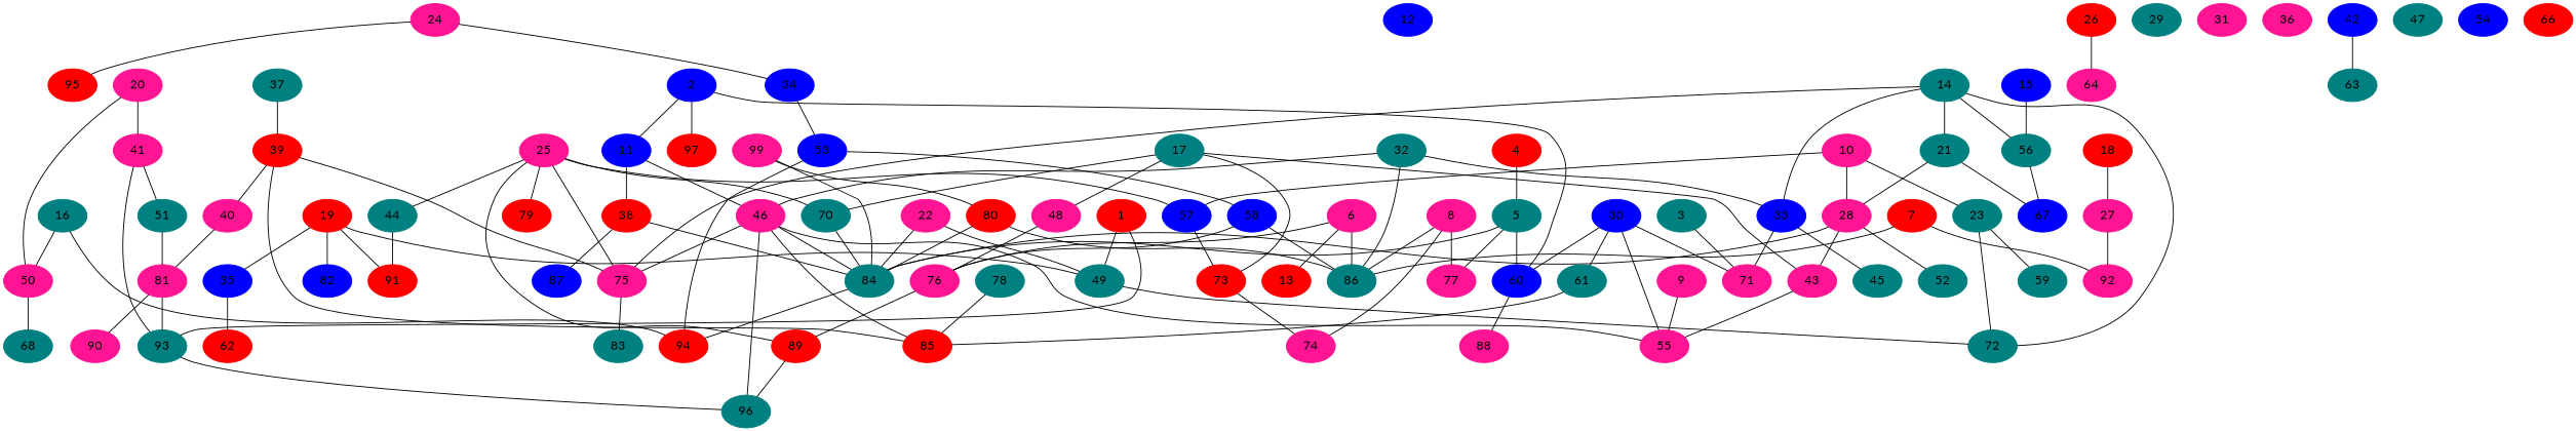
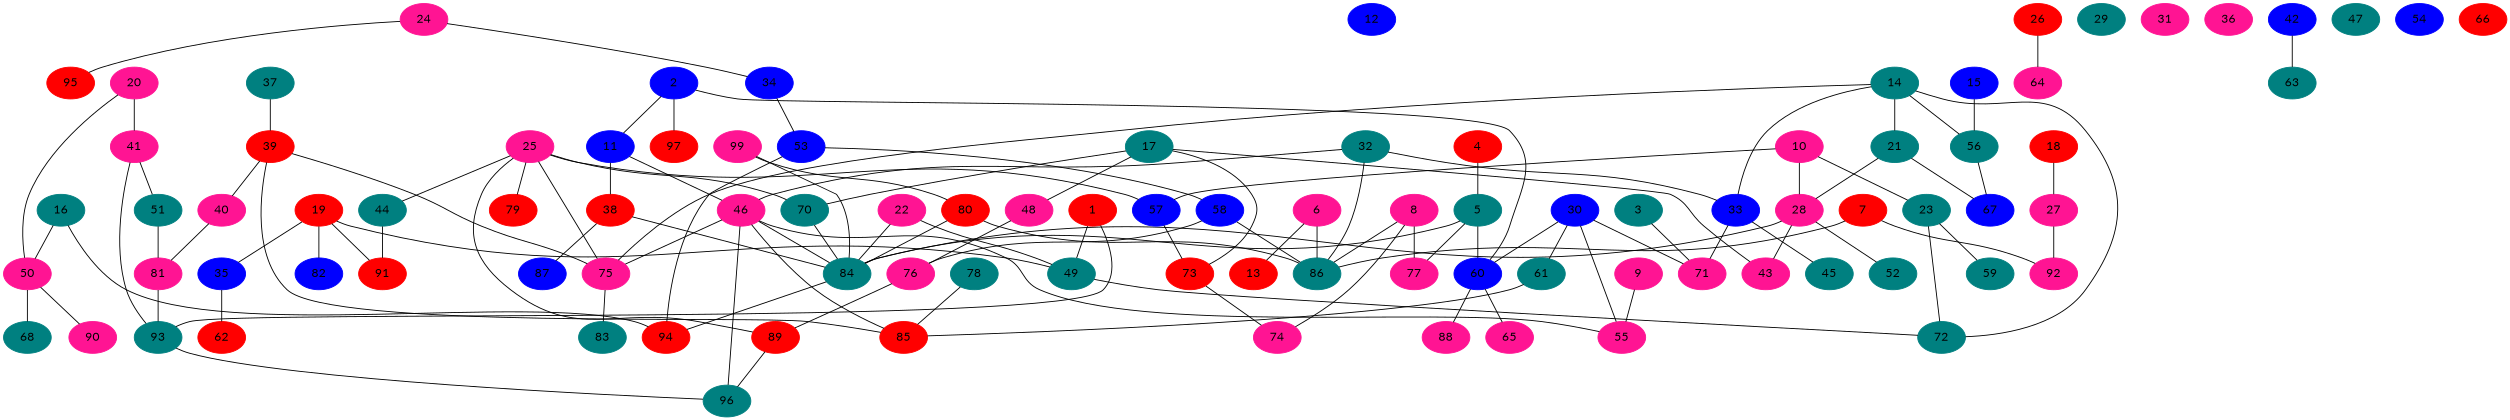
  graph {
    fontname=Lato
    node [color=deeppink fontname=Lato style=filled]
    edge [fontname=Lato]
    1 [color=red]
    49 [color=teal]
    93 [color=teal]
    72 [color=teal]
    96 [color=teal]
    2 [color=blue]
    11 [color=blue]
    60 [color=blue]
    97 [color=red]
    38 [color=red]
    46
+   65
    88
    3 [color=teal]
    71
    4 [color=red]
    5 [color=teal]
    77
    84 [color=teal]
    94 [color=red]
    13 [color=red]
    6
    76
    86 [color=teal]
    89 [color=red]
    7 [color=red]
    92
    8
    74
    28
    43
    52 [color=teal]
    9
    55
    10
    23 [color=teal]
    57 [color=blue]
    59 [color=teal]
    73 [color=red]
    87 [color=blue]
    75
    85 [color=red]
    12 [color=blue]
    14 [color=teal]
    21 [color=teal]
    33 [color=blue]
    56 [color=teal]
    67 [color=blue]
    45 [color=teal]
    83 [color=teal]
    15 [color=blue]
    16 [color=teal]
    50
    68 [color=teal]
    17 [color=teal]
    48
    70 [color=teal]
    18 [color=red]
    27
    19 [color=red]
    35 [color=blue]
    82 [color=blue]
    91 [color=red]
    62 [color=red]
    20
    41
    51 [color=teal]
    22
    34 [color=blue]
    24
    95 [color=red]
    53 [color=blue]
    25
    44 [color=teal]
    79 [color=red]
    26 [color=red]
    64
    81
    90
    29 [color=teal]
    30 [color=blue]
    61 [color=teal]
    31
    32 [color=teal]
    58 [color=blue]
    36
    37 [color=teal]
    39 [color=red]
    40
    42 [color=blue]
    63 [color=teal]
    47 [color=teal]
    54 [color=blue]
    66 [color=red]
    n95 [label=99]
    80 [color=red]
    78 [color=teal]
    1 -- 49
    1 -- 93
    49 -- 72
    93 -- 96
    2 -- 11
    2 -- 60
    2 -- 97
    11 -- 38
    11 -- 46
+   60 -- 65
    60 -- 88
    38 -- 84
    38 -- 87
    46 -- 96
    46 -- 84
    46 -- 55
    46 -- 75
    46 -- 85
    3 -- 71
    4 -- 5
    5 -- 60
    5 -- 77
    5 -- 84
    84 -- 94
    6 -- 13
-   6 -- 76
    6 -- 86
    76 -- 89
    89 -- 96
    7 -- 86
    7 -- 92
    8 -- 77
    8 -- 86
    8 -- 74
    28 -- 84
    28 -- 43
    28 -- 52
-   43 -- 55
    9 -- 55
    10 -- 28
    10 -- 23
    10 -- 57
    23 -- 72
    23 -- 59
    57 -- 73
    73 -- 74
    75 -- 83
    14 -- 72
    14 -- 75
    14 -- 21
    14 -- 33
    14 -- 56
    21 -- 28
    21 -- 67
    33 -- 71
    33 -- 45
    56 -- 67
    15 -- 56
    16 -- 94
    16 -- 50
    50 -- 68
    17 -- 43
    17 -- 73
    17 -- 48
    17 -- 70
    48 -- 76
    70 -- 84
    18 -- 27
    27 -- 92
    19 -- 49
    19 -- 35
    19 -- 82
    19 -- 91
    35 -- 62
    20 -- 50
    20 -- 41
    41 -- 93
    41 -- 51
    51 -- 81
    22 -- 49
    22 -- 84
    34 -- 53
    24 -- 34
    24 -- 95
    53 -- 94
    53 -- 58
    25 -- 89
    25 -- 57
    25 -- 75
    25 -- 70
    25 -- 44
    25 -- 79
    44 -- 91
    26 -- 64
    81 -- 93
-   81 -- 90
+   50 -- 90
    30 -- 60
    30 -- 71
    30 -- 55
    30 -- 61
    61 -- 85
    32 -- 46
    32 -- 86
    32 -- 33
    58 -- 76
    58 -- 86
    37 -- 39
    39 -- 75
    39 -- 85
    39 -- 40
    40 -- 81
    42 -- 63
    n95 -- 84
    n95 -- 80
    80 -- 84
    80 -- 86
    78 -- 85
  }
